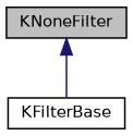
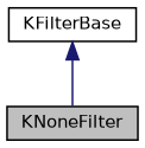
  digraph {
    node [color=black fontname=Helvetica fontsize=10 shape=record style=filled]
    n1 [fillcolor=grey75 fontcolor=black height=0.2 label=KNoneFilter width=0.4]
    n2 [fillcolor=white height=0.2 label=KFilterBase width=0.4]
-   n1 -> n2 [color=midnightblue dir=back fontname=Helvetica fontsize=10 labelfontname=Helvetica labelfontsize=10 style=solid]
+   n2 -> n1 [color=midnightblue dir=back fontname=Helvetica fontsize=10 labelfontname=Helvetica labelfontsize=10 style=solid]
  }
